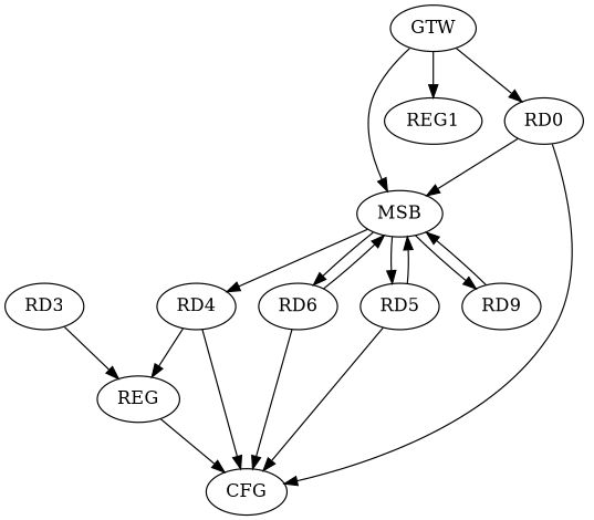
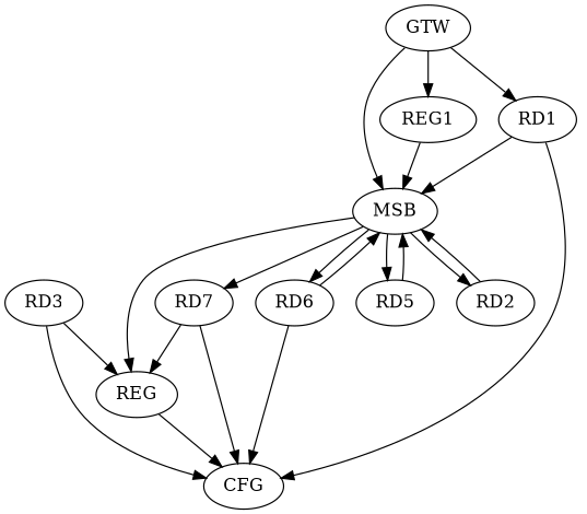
  strict digraph {
-   n1 [label=RD0]
+   n1 [label=RD1]
    n2 [label=MSB]
    n3 [label=CFG]
    n4 [label=RD5]
-   n5 [label=RD9]
+   n5 [label=RD2]
    n6 [label=REG]
-   n7 [label=RD4]
+   n7 [label=RD7]
    n8 [label=RD6]
    n9 [label=RD3]
    n10 [label=REG1]
    n11 [label=GTW]
    n1 -> n2
    n1 -> n3
    n2 -> n4
    n2 -> n5
+   n2 -> n6
    n2 -> n7
    n2 -> n8
    n4 -> n2
-   n4 -> n3
+   n9 -> n3
    n5 -> n2
    n6 -> n3
    n7 -> n3
    n7 -> n6
    n8 -> n2
    n8 -> n3
    n9 -> n6
+   n10 -> n2
    n11 -> n1
    n11 -> n2
    n11 -> n10
  }
